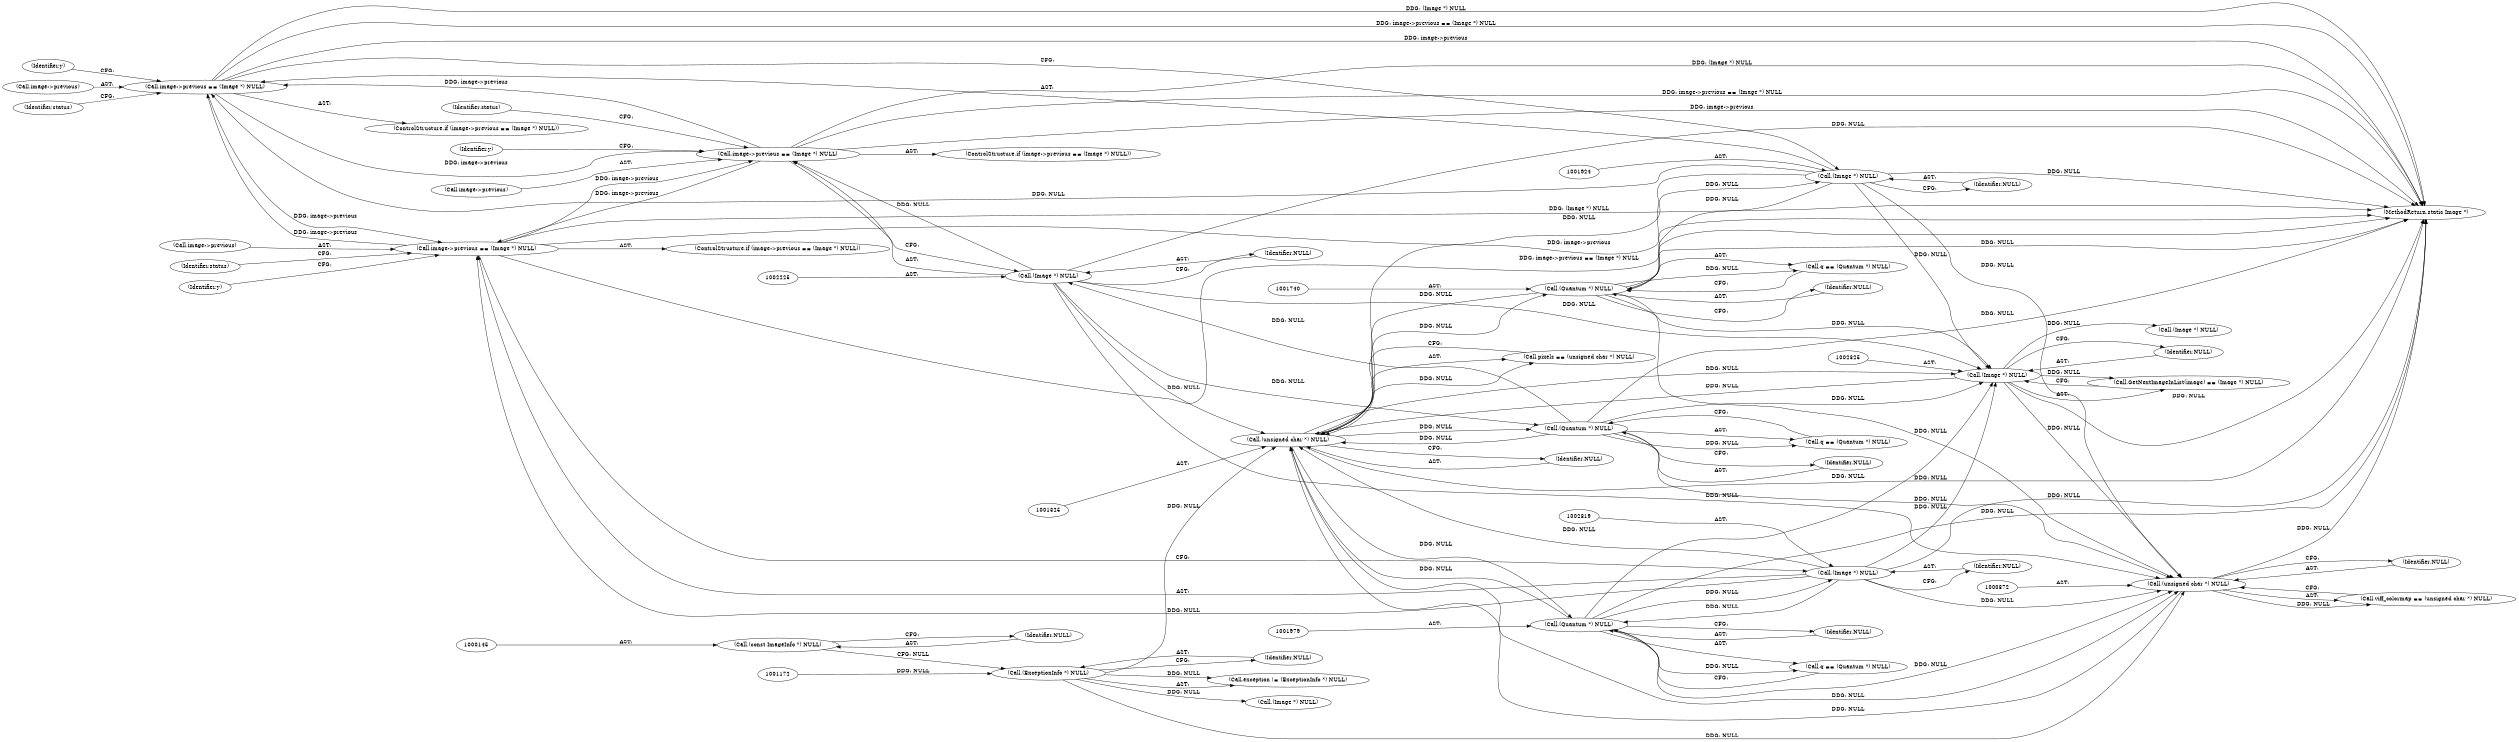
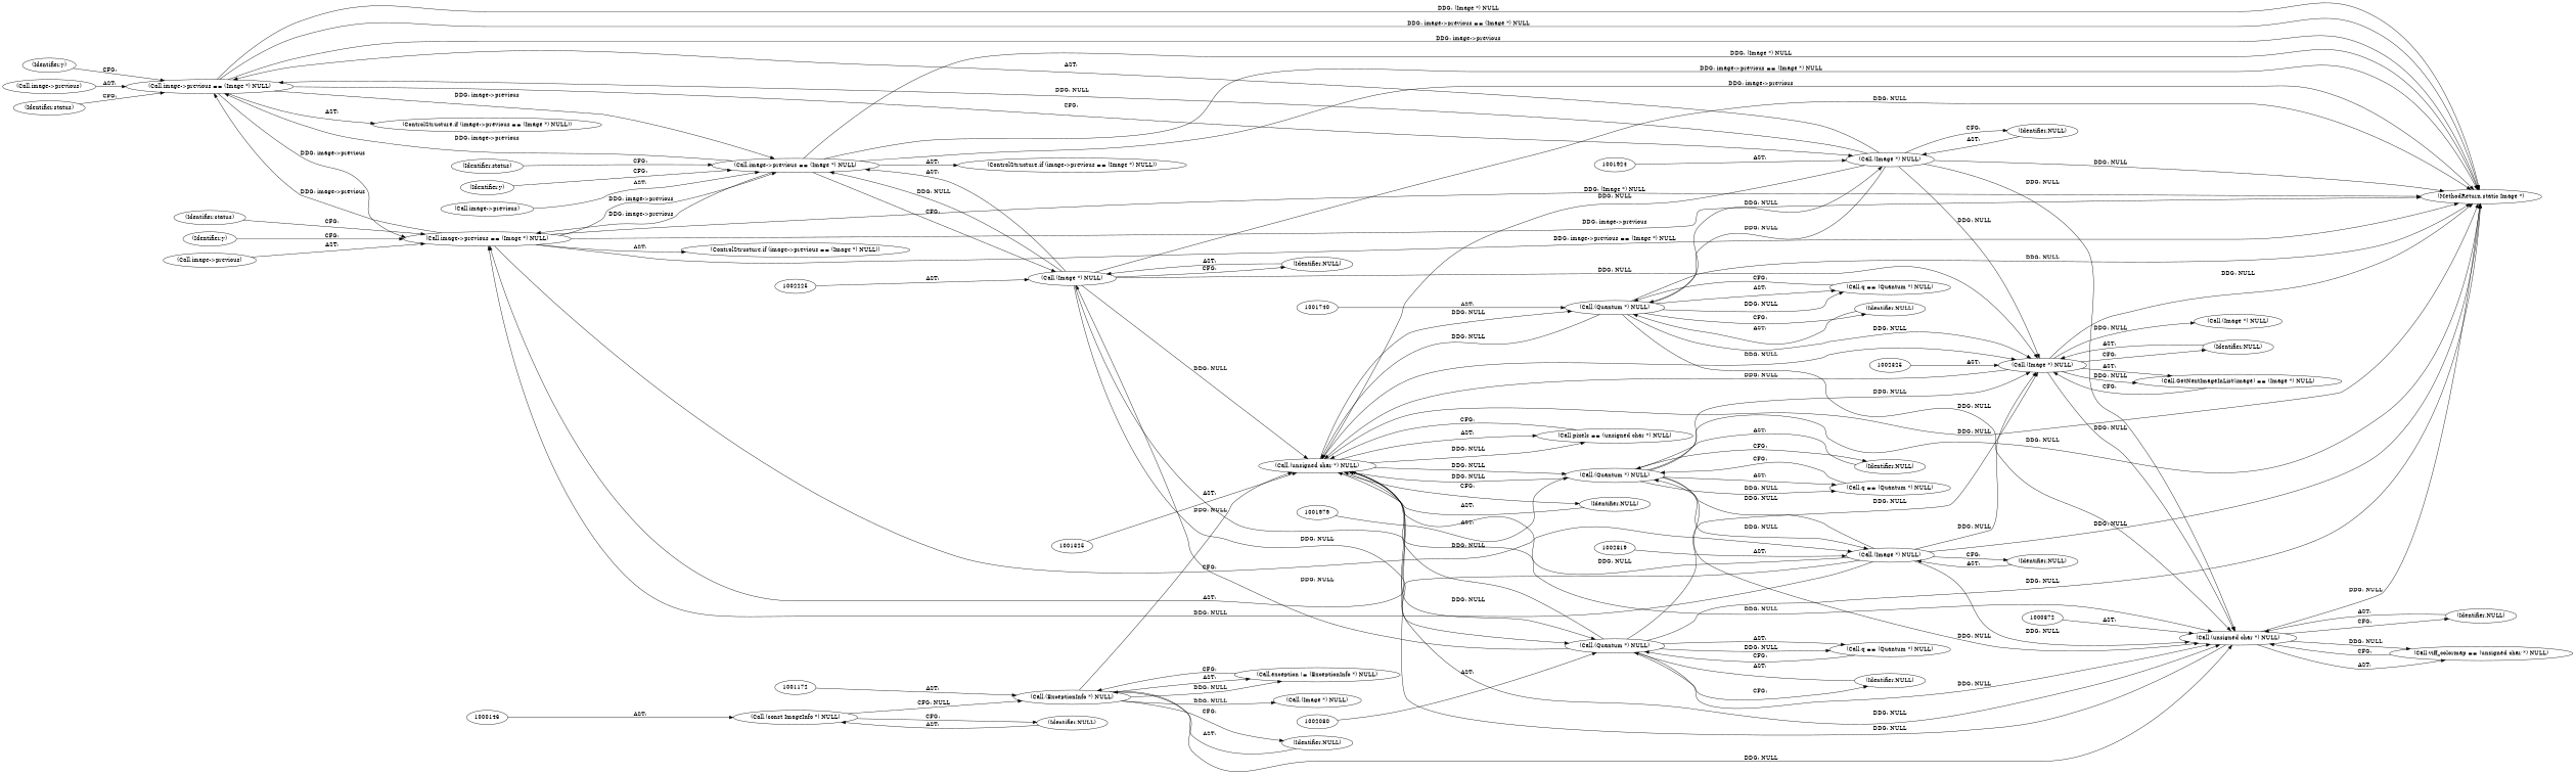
  digraph {
    fontname="DejaVu Serif"
    rankdir=LR
    node [fontname="DejaVu Serif"]
    edge [fontname="DejaVu Serif"]
    n1 [label="(Call,image->previous == (Image *) NULL)"]
    n2 [label="(Call,image->previous == (Image *) NULL)"]
    n3 [label="(Call,image->previous == (Image *) NULL)"]
    n4 [label="(Call,(Image *) NULL)"]
    n5 [label="(MethodReturn,static Image *)"]
    n6 [label="(ControlStructure,if (image->previous == (Image *) NULL))"]
    n7 [label="(Call,(Image *) NULL)"]
    n8 [label="(ControlStructure,if (image->previous == (Image *) NULL))"]
    n9 [label="(Call,(Image *) NULL)"]
    n10 [label="(ControlStructure,if (image->previous == (Image *) NULL))"]
    n11 [label="(Call,(Quantum *) NULL)"]
    n12 [label="(Call,(unsigned char *) NULL)"]
    n13 [label="(Call,(unsigned char *) NULL)"]
    n14 [label="(Call,(Image *) NULL)"]
    n15 [label="(Identifier,NULL)"]
    n16 [label="(Call,(Quantum *) NULL)"]
    n17 [label="(Identifier,NULL)"]
    n18 [label="(Call,(Quantum *) NULL)"]
    n19 [label="(Identifier,NULL)"]
    n20 [label="(Call,q == (Quantum *) NULL)"]
    n21 [label="(Identifier,NULL)"]
    n22 [label="(Call,pixels == (unsigned char *) NULL)"]
    n23 [label="(Identifier,NULL)"]
    n24 [label="(Identifier,NULL)"]
    n25 [label="(Call,viff_colormap == (unsigned char *) NULL)"]
    n26 [label="(Call,GetNextImageInList(image) == (Image *) NULL)"]
    n27 [label="(Identifier,NULL)"]
    n28 [label="(Call,(Image *) NULL)"]
    n29 [label="(Call,q == (Quantum *) NULL)"]
    n30 [label="(Identifier,NULL)"]
    n31 [label="(Call,q == (Quantum *) NULL)"]
    n32 [label="(Identifier,NULL)"]
    n33 [label="(Call,(ExceptionInfo *) NULL)"]
    n34 [label="(Call,exception != (ExceptionInfo *) NULL)"]
    n35 [label="(Call,(Image *) NULL)"]
    n36 [label="(Identifier,NULL)"]
    n37 [label="(Call,(const ImageInfo *) NULL)"]
    n38 [label="(Identifier,NULL)"]
    n39 [label="(Identifier,status)"]
    n40 [label="(Identifier,status)"]
    n41 [label="(Identifier,y)"]
    n42 [label="(Identifier,y)"]
    n43 [label="(Call,image->previous)"]
    n44 [label="(Identifier,y)"]
    n45 [label="(Call,image->previous)"]
    n46 [label="(Identifier,status)"]
    n47 [label="(Call,image->previous)"]
    1001924
    1001740
    1001325
    1002225
+   1002080
    n53 [label=1002819]
    1001979
    1000872
    1002325
    n57 [label=1001172]
-   1000145
+   1000145 [label=1000146]
    n1 -> n2 [label="DDG: image->previous"]
    n1 -> n3 [label="DDG: image->previous"]
    n1 -> n4 [label="CFG: "]
    n1 -> n5 [label="DDG: (Image *) NULL"]
    n1 -> n5 [label="DDG: image->previous == (Image *) NULL"]
    n1 -> n5 [label="DDG: image->previous"]
    n1 -> n6 [label="AST: "]
    n2 -> n1 [label="DDG: image->previous"]
    n2 -> n3 [label="DDG: image->previous"]
    n2 -> n5 [label="DDG: (Image *) NULL"]
    n2 -> n5 [label="DDG: image->previous"]
    n2 -> n5 [label="DDG: image->previous == (Image *) NULL"]
    n2 -> n7 [label="CFG: "]
    n2 -> n8 [label="AST: "]
    n3 -> n1 [label="DDG: image->previous"]
    n3 -> n2 [label="DDG: image->previous"]
    n3 -> n5 [label="DDG: (Image *) NULL"]
    n3 -> n5 [label="DDG: image->previous == (Image *) NULL"]
    n3 -> n5 [label="DDG: image->previous"]
    n3 -> n9 [label="CFG: "]
    n3 -> n10 [label="AST: "]
    n4 -> n1 [label="AST: "]
    n4 -> n1 [label="DDG: NULL"]
    n4 -> n5 [label="DDG: NULL"]
    n4 -> n11 [label="DDG: NULL"]
    n4 -> n12 [label="DDG: NULL"]
    n4 -> n13 [label="DDG: NULL"]
    n4 -> n14 [label="DDG: NULL"]
    n4 -> n15 [label="CFG: "]
    n7 -> n2 [label="AST: "]
    n7 -> n2 [label="DDG: NULL"]
    n7 -> n5 [label="DDG: NULL"]
    n7 -> n12 [label="DDG: NULL"]
    n7 -> n13 [label="DDG: NULL"]
    n7 -> n14 [label="DDG: NULL"]
    n7 -> n16 [label="DDG: NULL"]
    n7 -> n17 [label="CFG: "]
    n9 -> n3 [label="AST: "]
    n9 -> n3 [label="DDG: NULL"]
    n9 -> n5 [label="DDG: NULL"]
    n9 -> n12 [label="DDG: NULL"]
    n9 -> n13 [label="DDG: NULL"]
    n9 -> n14 [label="DDG: NULL"]
    n9 -> n18 [label="DDG: NULL"]
    n9 -> n19 [label="CFG: "]
    n11 -> n4 [label="DDG: NULL"]
    n11 -> n5 [label="DDG: NULL"]
    n11 -> n12 [label="DDG: NULL"]
    n11 -> n13 [label="DDG: NULL"]
    n11 -> n14 [label="DDG: NULL"]
    n11 -> n20 [label="AST: "]
    n11 -> n20 [label="DDG: NULL"]
    n11 -> n21 [label="CFG: "]
    n12 -> n5 [label="DDG: NULL"]
    n12 -> n11 [label="DDG: NULL"]
    n12 -> n13 [label="DDG: NULL"]
    n12 -> n14 [label="DDG: NULL"]
    n12 -> n16 [label="DDG: NULL"]
    n12 -> n18 [label="DDG: NULL"]
    n12 -> n22 [label="AST: "]
    n12 -> n22 [label="DDG: NULL"]
    n12 -> n23 [label="CFG: "]
    n13 -> n5 [label="DDG: NULL"]
    n13 -> n12 [label="DDG: NULL"]
    n13 -> n24 [label="CFG: "]
    n13 -> n25 [label="AST: "]
    n13 -> n25 [label="DDG: NULL"]
    n14 -> n5 [label="DDG: NULL"]
    n14 -> n12 [label="DDG: NULL"]
    n14 -> n13 [label="DDG: NULL"]
    n14 -> n26 [label="AST: "]
    n14 -> n26 [label="DDG: NULL"]
    n14 -> n27 [label="CFG: "]
    n14 -> n28 [label="DDG: NULL"]
    n15 -> n4 [label="AST: "]
    n16 -> n5 [label="DDG: NULL"]
    n16 -> n7 [label="DDG: NULL"]
    n16 -> n12 [label="DDG: NULL"]
    n16 -> n13 [label="DDG: NULL"]
    n16 -> n14 [label="DDG: NULL"]
    n16 -> n31 [label="AST: "]
    n16 -> n31 [label="DDG: NULL"]
    n16 -> n32 [label="CFG: "]
    n17 -> n7 [label="AST: "]
    n18 -> n5 [label="DDG: NULL"]
    n18 -> n9 [label="DDG: NULL"]
    n18 -> n12 [label="DDG: NULL"]
    n18 -> n13 [label="DDG: NULL"]
    n18 -> n14 [label="DDG: NULL"]
    n18 -> n29 [label="AST: "]
    n18 -> n29 [label="DDG: NULL"]
    n18 -> n30 [label="CFG: "]
    n19 -> n9 [label="AST: "]
    n20 -> n11 [label="CFG: "]
    n21 -> n11 [label="AST: "]
    n22 -> n12 [label="CFG: "]
    n23 -> n12 [label="AST: "]
    n24 -> n13 [label="AST: "]
    n25 -> n13 [label="CFG: "]
    n26 -> n14 [label="CFG: "]
    n27 -> n14 [label="AST: "]
    n29 -> n18 [label="CFG: "]
    n30 -> n18 [label="AST: "]
    n31 -> n16 [label="CFG: "]
    n32 -> n16 [label="AST: "]
    n33 -> n12 [label="DDG: NULL"]
    n33 -> n13 [label="DDG: NULL"]
    n33 -> n34 [label="AST: "]
    n33 -> n34 [label="DDG: NULL"]
    n33 -> n35 [label="DDG: NULL"]
    n33 -> n36 [label="CFG: "]
+   n34 -> n33 [label="CFG: "]
    n36 -> n33 [label="AST: "]
    n37 -> n33 [label="CFG: NULL"]
    n37 -> n38 [label="CFG: "]
    n38 -> n37 [label="AST: "]
    n39 -> n2 [label="CFG: "]
    n40 -> n3 [label="CFG: "]
    n41 -> n2 [label="CFG: "]
    n42 -> n1 [label="CFG: "]
    n43 -> n2 [label="AST: "]
    n44 -> n3 [label="CFG: "]
    n45 -> n1 [label="AST: "]
    n46 -> n1 [label="CFG: "]
    n47 -> n3 [label="AST: "]
    1001924 -> n4 [label="AST: "]
    1001740 -> n11 [label="AST: "]
    1001325 -> n12 [label="AST: "]
    1002225 -> n9 [label="AST: "]
+   1002080 -> n18 [label="AST: "]
    n53 -> n7 [label="AST: "]
    1001979 -> n16 [label="AST: "]
    1000872 -> n13 [label="AST: "]
    1002325 -> n14 [label="AST: "]
-   n57 -> n33 [label="DDG: NULL"]
+   n57 -> n33 [label="AST: "]
    1000145 -> n37 [label="AST: "]
  }
